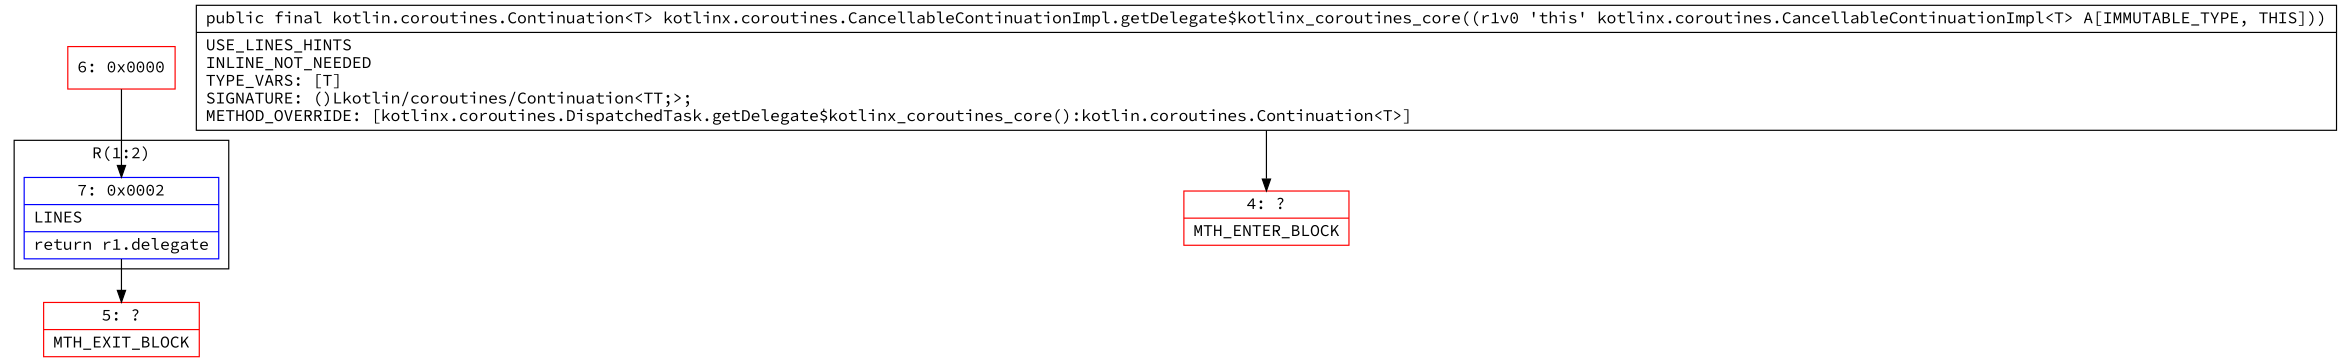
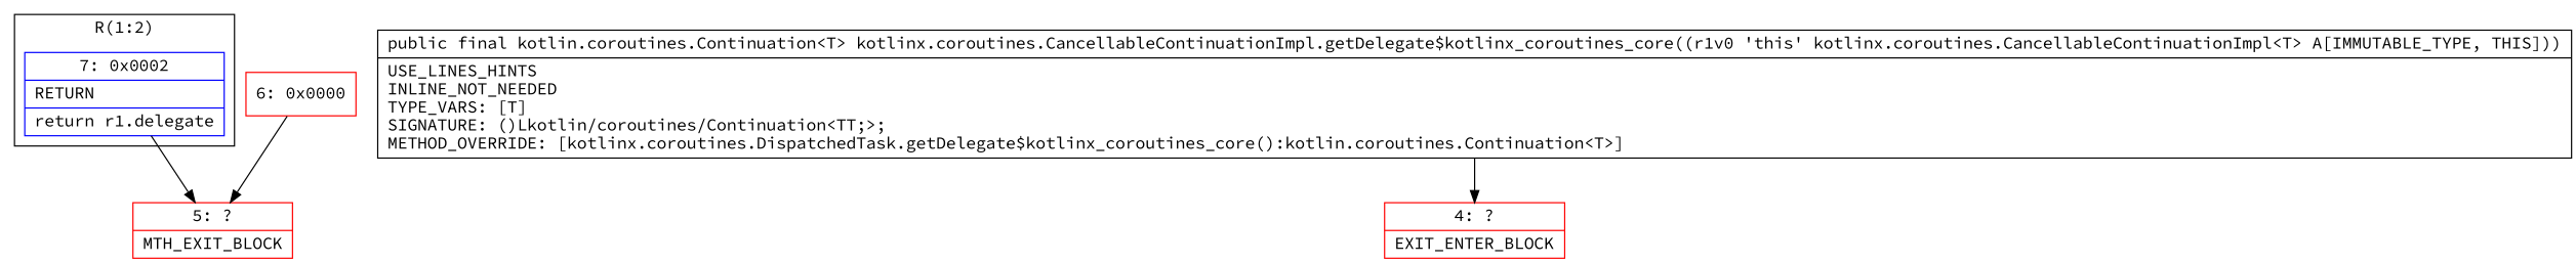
  digraph {
    fontname="Source Code Pro"
    node [color=red fontname="Source Code Pro" shape=record]
    edge [fontname="Source Code Pro"]
-   n1 [color=blue label="{7\:\ 0x0002|LINES\l|return r1.delegate\l}"]
+   n1 [color=blue label="{7\:\ 0x0002|RETURN\l|return r1.delegate\l}"]
    n2 [label="{5\:\ ?|MTH_EXIT_BLOCK\l}"]
-   n3 [label="{4\:\ ?|MTH_ENTER_BLOCK\l}"]
+   n3 [label="{4\:\ ?|EXIT_ENTER_BLOCK\l}"]
    n4 [label="{6\:\ 0x0000}"]
    n5 [label="{public final kotlin.coroutines.Continuation\<T\> kotlinx.coroutines.CancellableContinuationImpl.getDelegate$kotlinx_coroutines_core((r1v0 'this' kotlinx.coroutines.CancellableContinuationImpl\<T\> A[IMMUTABLE_TYPE, THIS]))  | USE_LINES_HINTS\lINLINE_NOT_NEEDED\lTYPE_VARS: [T]\lSIGNATURE: ()Lkotlin\/coroutines\/Continuation\<TT;\>;\lMETHOD_OVERRIDE: [kotlinx.coroutines.DispatchedTask.getDelegate$kotlinx_coroutines_core():kotlin.coroutines.Continuation\<T\>]\l}" color=""]
    subgraph cluster_1 {
      label="R(1:2)"
      n1
    }
    n1 -> n2
-   n4 -> n1
+   n4 -> n2
    n5 -> n3
  }
